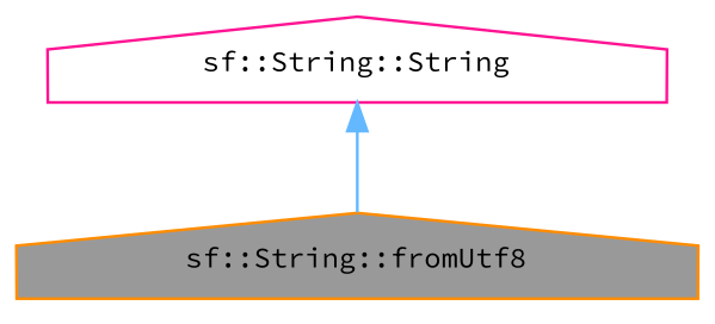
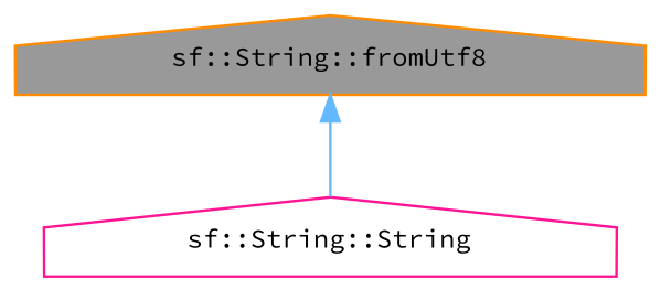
  digraph {
    rankdir=TB
    fontname="Source Code Pro"
    node [fontname="Source Code Pro" fontsize=10 shape=house style=filled]
    n1 [color=darkorange fillcolor=grey60 fontcolor=black height=0.2 label="sf::String::fromUtf8" width=0.4]
    n2 [color=deeppink fillcolor=white height=0.2 label="sf::String::String" width=0.4]
-   n2 -> n1 [color=steelblue1 dir=back fontname="Source Code Pro" fontsize=10 labelfontname=Helvetica labelfontsize=10 style=solid]
+   n1 -> n2 [color=steelblue1 dir=back fontname="Source Code Pro" fontsize=10 labelfontname=Helvetica labelfontsize=10 style=solid]
  }
